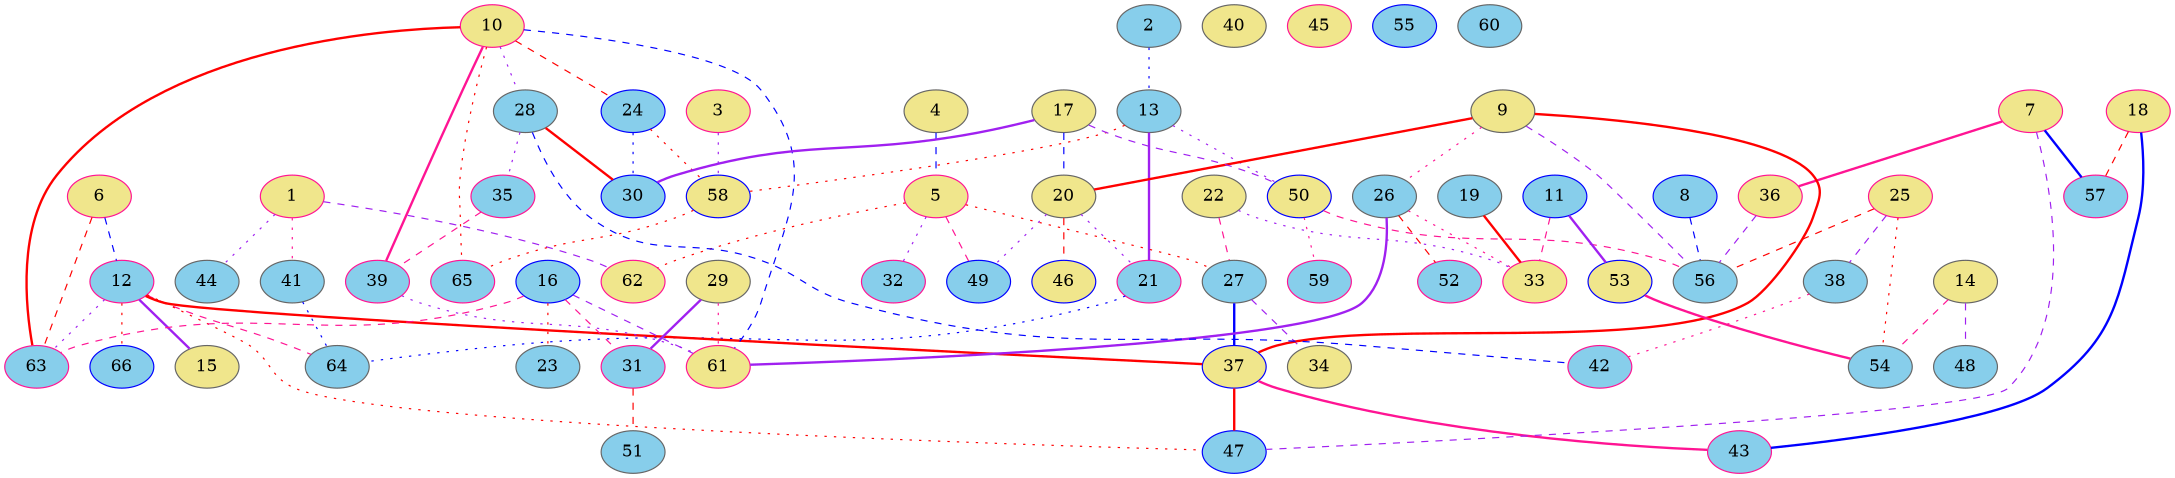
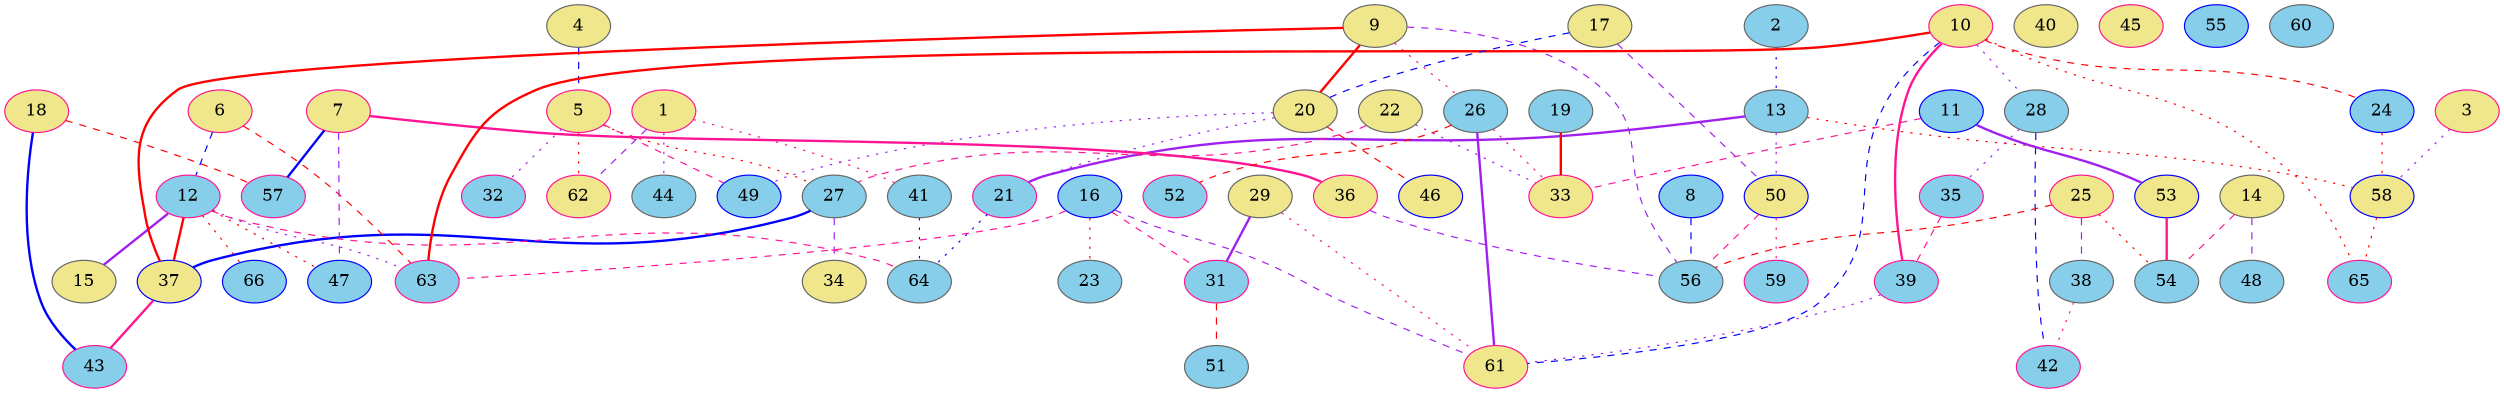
  graph {
    node [color=deeppink fillcolor=skyblue style=filled]
    edge [color=purple style=dotted]
    1 [fillcolor=khaki]
    41 [color=gray40]
    44 [color=gray40]
    62 [fillcolor=khaki]
    64 [color=gray40]
    2 [color=gray40]
    13 [color=gray40]
    58 [color=blue fillcolor=khaki]
    21
    50 [color=blue fillcolor=khaki]
    3 [fillcolor=khaki]
    65
    4 [color=gray40 fillcolor=khaki]
    5 [fillcolor=khaki]
    27 [color=gray40]
    32
    49 [color=blue]
    37 [color=blue fillcolor=khaki]
    34 [color=gray40 fillcolor=khaki]
    6 [fillcolor=khaki]
    12
    63
    47 [color=blue]
    15 [color=gray40 fillcolor=khaki]
    66 [color=blue]
    7 [fillcolor=khaki]
    36 [fillcolor=khaki]
    57
    56 [color=gray40]
    8 [color=blue]
    9 [color=gray40 fillcolor=khaki]
    20 [color=gray40 fillcolor=khaki]
    26 [color=gray40]
    46 [color=blue fillcolor=khaki]
    61 [fillcolor=khaki]
    33 [fillcolor=khaki]
    52
    43
    10 [fillcolor=khaki]
    24 [color=blue]
    28 [color=gray40]
    39
-   30 [color=blue]
    35
    42
    11 [color=blue]
    53 [color=blue fillcolor=khaki]
    54 [color=gray40]
    59
    14 [color=gray40 fillcolor=khaki]
    48 [color=gray40]
    16 [color=blue]
    23 [color=gray40]
    31
    51 [color=gray40]
    17 [color=gray40 fillcolor=khaki]
    18 [fillcolor=khaki]
    19 [color=gray40]
    22 [color=gray40 fillcolor=khaki]
    25 [fillcolor=khaki]
    38 [color=gray40]
    29 [color=gray40 fillcolor=khaki]
    40 [color=gray40 fillcolor=khaki]
    45 [fillcolor=khaki]
    55 [color=blue]
    60 [color=gray40]
    1 -- 41 [color=deeppink]
    1 -- 44
    1 -- 62 [style=dashed]
    41 -- 64 [color=blue]
    2 -- 13 [color=blue]
    13 -- 58 [color=red]
    13 -- 21 [style=bold]
    13 -- 50
    58 -- 65 [color=red]
    21 -- 64 [color=blue]
    50 -- 56 [color=deeppink style=dashed]
    50 -- 59 [color=deeppink]
    3 -- 58
    4 -- 5 [color=blue style=dashed]
    5 -- 62 [color=red]
    5 -- 27 [color=red]
    5 -- 32
    5 -- 49 [color=deeppink style=dashed]
    27 -- 37 [color=blue style=bold]
    27 -- 34 [style=dashed]
-   37 -- 47 [color=red style=bold]
    37 -- 43 [color=deeppink style=bold]
    6 -- 12 [color=blue style=dashed]
    6 -- 63 [color=red style=dashed]
    12 -- 64 [color=deeppink style=dashed]
    12 -- 37 [color=red style=bold]
    12 -- 63
    12 -- 47 [color=red]
    12 -- 15 [style=bold]
    12 -- 66 [color=red]
    7 -- 47 [style=dashed]
    7 -- 36 [color=deeppink style=bold]
    7 -- 57 [color=blue style=bold]
    36 -- 56 [style=dashed]
    8 -- 56 [color=blue style=dashed]
    9 -- 37 [color=red style=bold]
    9 -- 56 [style=dashed]
    9 -- 20 [color=red style=bold]
    9 -- 26 [color=deeppink]
    20 -- 21
    20 -- 49
    20 -- 46 [color=red style=dashed]
    26 -- 61 [style=bold]
    26 -- 33 [color=deeppink]
    26 -- 52 [color=red style=dashed]
    10 -- 65 [color=red]
    10 -- 63 [color=red style=bold]
    10 -- 61 [color=blue style=dashed]
    10 -- 24 [color=red style=dashed]
    10 -- 28
    10 -- 39 [color=deeppink style=bold]
    24 -- 58 [color=red]
-   24 -- 30 [color=blue]
-   28 -- 30 [color=red style=bold]
    28 -- 35
    28 -- 42 [color=blue style=dashed]
    39 -- 61
    35 -- 39 [color=deeppink style=dashed]
    11 -- 33 [color=deeppink style=dashed]
    11 -- 53 [style=bold]
    53 -- 54 [color=deeppink style=bold]
    14 -- 54 [color=deeppink style=dashed]
    14 -- 48 [style=dashed]
    16 -- 63 [color=deeppink style=dashed]
    16 -- 61 [style=dashed]
    16 -- 23 [color=red]
    16 -- 31 [color=deeppink style=dashed]
    31 -- 51 [color=red style=dashed]
    17 -- 50 [style=dashed]
    17 -- 20 [color=blue style=dashed]
-   17 -- 30 [style=bold]
    18 -- 57 [color=red style=dashed]
    18 -- 43 [color=blue style=bold]
    19 -- 33 [color=red style=bold]
    22 -- 27 [color=deeppink style=dashed]
    22 -- 33
    25 -- 56 [color=red style=dashed]
    25 -- 54 [color=red]
    25 -- 38 [style=dashed]
    38 -- 42 [color=deeppink]
    29 -- 61 [color=deeppink]
    29 -- 31 [style=bold]
  }
